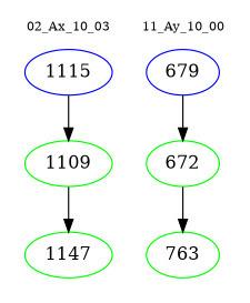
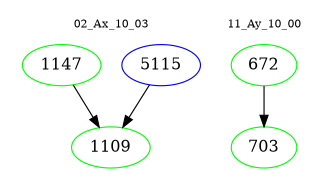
  digraph {
    node [color=green]
    edge [color=black]
-   n1 [color=blue label=1115]
+   n1 [color=blue label=5115]
    n2 [label=1109]
    n3 [label=1147]
-   n4 [color=blue label=679]
    n5 [label=672]
-   n6 [label=763]
+   n6 [label=703]
    subgraph cluster_1 {
      color=white
      fontsize=10
      label="02_Ax_10_03"
      n1
      n2
      n3
    }
    subgraph cluster_2 {
      color=white
      fontsize=10
      label="11_Ay_10_00"
-     n4
      n5
      n6
    }
    n1 -> n2
-   n2 -> n3
-   n4 -> n5
+   n3 -> n2
    n5 -> n6
  }
